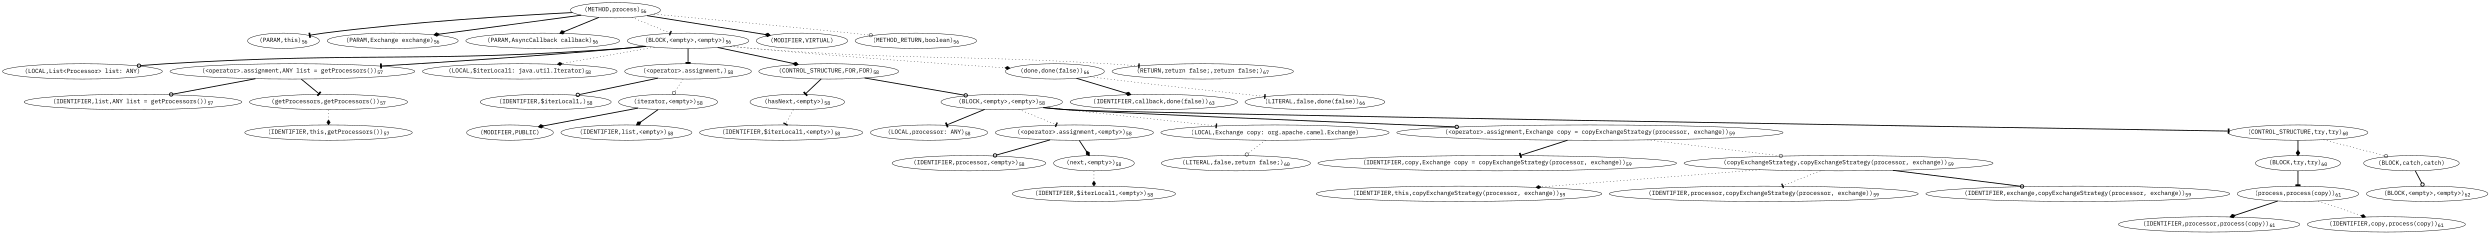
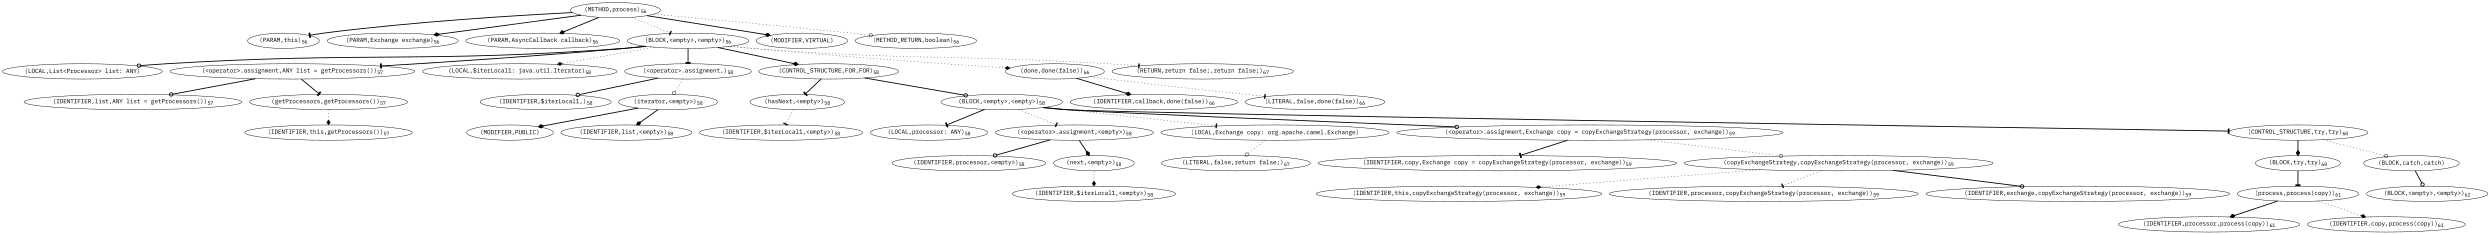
  digraph {
    fontname="IBM Plex Mono"
    node [fontname="IBM Plex Mono"]
    edge [arrowhead=tee fontname="IBM Plex Mono" style=bold]
    n1 [label=<(METHOD,process)<SUB>56</SUB>>]
    n2 [label=<(PARAM,this)<SUB>56</SUB>>]
    n3 [label=<(PARAM,Exchange exchange)<SUB>56</SUB>>]
    n4 [label=<(PARAM,AsyncCallback callback)<SUB>56</SUB>>]
    n5 [label=<(BLOCK,&lt;empty&gt;,&lt;empty&gt;)<SUB>56</SUB>>]
    n6 [label=<(MODIFIER,VIRTUAL)>]
    n7 [label=<(METHOD_RETURN,boolean)<SUB>56</SUB>>]
    n8 [label=<(LOCAL,List&lt;Processor&gt; list: ANY)>]
    n9 [label=<(&lt;operator&gt;.assignment,ANY list = getProcessors())<SUB>57</SUB>>]
    n10 [label=<(LOCAL,$iterLocal1: java.util.Iterator)<SUB>58</SUB>>]
    n11 [label=<(&lt;operator&gt;.assignment,)<SUB>58</SUB>>]
    n12 [label=<(CONTROL_STRUCTURE,FOR,FOR)<SUB>58</SUB>>]
    n13 [label=<(done,done(false))<SUB>66</SUB>>]
    n14 [label=<(RETURN,return false;,return false;)<SUB>67</SUB>>]
    n15 [label=<(MODIFIER,PUBLIC)>]
    n16 [label=<(IDENTIFIER,list,ANY list = getProcessors())<SUB>57</SUB>>]
    n17 [label=<(getProcessors,getProcessors())<SUB>57</SUB>>]
    n18 [label=<(IDENTIFIER,$iterLocal1,)<SUB>58</SUB>>]
    n19 [label=<(iterator,&lt;empty&gt;)<SUB>58</SUB>>]
    n20 [label=<(hasNext,&lt;empty&gt;)<SUB>58</SUB>>]
    n21 [label=<(BLOCK,&lt;empty&gt;,&lt;empty&gt;)<SUB>58</SUB>>]
-   n22 [label=<(IDENTIFIER,callback,done(false))<SUB>63</SUB>>]
+   n22 [label=<(IDENTIFIER,callback,done(false))<SUB>66</SUB>>]
    n23 [label=<(LITERAL,false,done(false))<SUB>66</SUB>>]
    n24 [label=<(IDENTIFIER,this,getProcessors())<SUB>57</SUB>>]
    n25 [label=<(IDENTIFIER,list,&lt;empty&gt;)<SUB>58</SUB>>]
    n26 [label=<(IDENTIFIER,$iterLocal1,&lt;empty&gt;)<SUB>58</SUB>>]
    n27 [label=<(LOCAL,processor: ANY)<SUB>58</SUB>>]
    n28 [label=<(&lt;operator&gt;.assignment,&lt;empty&gt;)<SUB>58</SUB>>]
    n29 [label=<(LOCAL,Exchange copy: org.apache.camel.Exchange)>]
    n30 [label=<(&lt;operator&gt;.assignment,Exchange copy = copyExchangeStrategy(processor, exchange))<SUB>59</SUB>>]
    n31 [label=<(CONTROL_STRUCTURE,try,try)<SUB>60</SUB>>]
    n32 [label=<(IDENTIFIER,processor,&lt;empty&gt;)<SUB>58</SUB>>]
    n33 [label=<(next,&lt;empty&gt;)<SUB>58</SUB>>]
-   n34 [label=<(LITERAL,false,return false;)<SUB>60</SUB>>]
+   n34 [label=<(LITERAL,false,return false;)<SUB>67</SUB>>]
    n35 [label=<(IDENTIFIER,copy,Exchange copy = copyExchangeStrategy(processor, exchange))<SUB>59</SUB>>]
    n36 [label=<(copyExchangeStrategy,copyExchangeStrategy(processor, exchange))<SUB>59</SUB>>]
    n37 [label=<(BLOCK,try,try)<SUB>60</SUB>>]
    n38 [label=<(BLOCK,catch,catch)>]
    n39 [label=<(IDENTIFIER,$iterLocal1,&lt;empty&gt;)<SUB>58</SUB>>]
    n40 [label=<(IDENTIFIER,this,copyExchangeStrategy(processor, exchange))<SUB>59</SUB>>]
    n41 [label=<(IDENTIFIER,processor,copyExchangeStrategy(processor, exchange))<SUB>59</SUB>>]
    n42 [label=<(IDENTIFIER,exchange,copyExchangeStrategy(processor, exchange))<SUB>59</SUB>>]
    n43 [label=<(process,process(copy))<SUB>61</SUB>>]
    n44 [label=<(BLOCK,&lt;empty&gt;,&lt;empty&gt;)<SUB>62</SUB>>]
    n45 [label=<(IDENTIFIER,processor,process(copy))<SUB>61</SUB>>]
    n46 [label=<(IDENTIFIER,copy,process(copy))<SUB>61</SUB>>]
    n1 -> n2
    n1 -> n3 [arrowhead=diamond]
    n1 -> n4 [arrowhead=diamond]
    n1 -> n5 [style=dotted]
    n1 -> n6 [arrowhead=diamond]
    n1 -> n7 [arrowhead=odot style=dotted]
    n5 -> n8 [arrowhead=odot]
    n5 -> n9
    n5 -> n10 [arrowhead=diamond style=dotted]
    n5 -> n11
    n5 -> n12 [arrowhead=diamond]
    n5 -> n13 [arrowhead=diamond style=dotted]
    n5 -> n14 [style=dotted]
    n9 -> n16 [arrowhead=odot]
    n9 -> n17
    n11 -> n18 [arrowhead=odot]
    n11 -> n19 [arrowhead=odot style=dotted]
    n12 -> n20
    n12 -> n21 [arrowhead=odot]
    n13 -> n22 [arrowhead=diamond]
    n13 -> n23 [style=dotted]
    n17 -> n24 [arrowhead=diamond style=dotted]
    n19 -> n15 [arrowhead=diamond]
    n19 -> n25 [arrowhead=diamond]
    n20 -> n26 [style=dotted]
    n21 -> n27
    n21 -> n28 [style=dotted]
    n21 -> n29 [style=dotted]
    n21 -> n30 [arrowhead=odot]
    n21 -> n31
    n28 -> n32 [arrowhead=odot]
    n28 -> n33 [arrowhead=diamond]
    n29 -> n34 [arrowhead=odot style=dotted]
    n30 -> n35
    n30 -> n36 [arrowhead=odot style=dotted]
    n31 -> n37 [arrowhead=diamond]
    n31 -> n38 [arrowhead=odot style=dotted]
    n33 -> n39 [arrowhead=diamond style=dotted]
    n36 -> n40 [arrowhead=diamond style=dotted]
    n36 -> n41 [style=dotted]
    n36 -> n42 [arrowhead=odot]
    n37 -> n43
    n38 -> n44 [arrowhead=odot]
    n43 -> n45 [arrowhead=diamond]
    n43 -> n46 [arrowhead=diamond style=dotted]
  }
